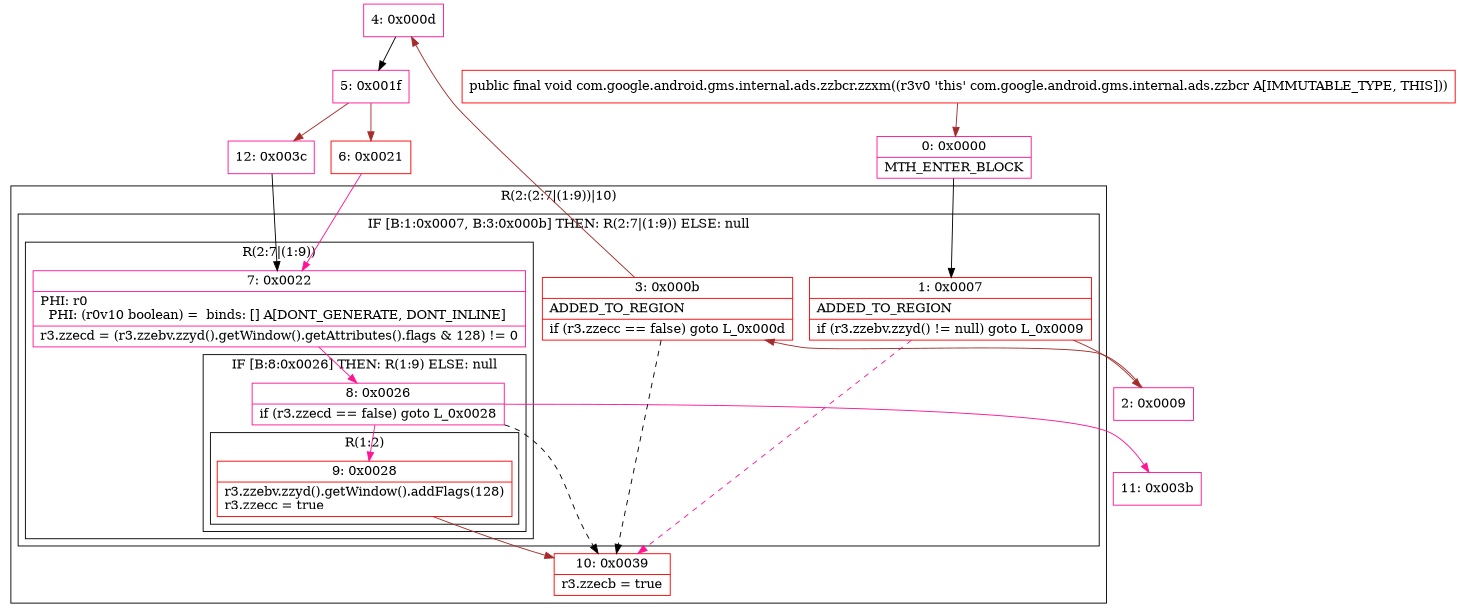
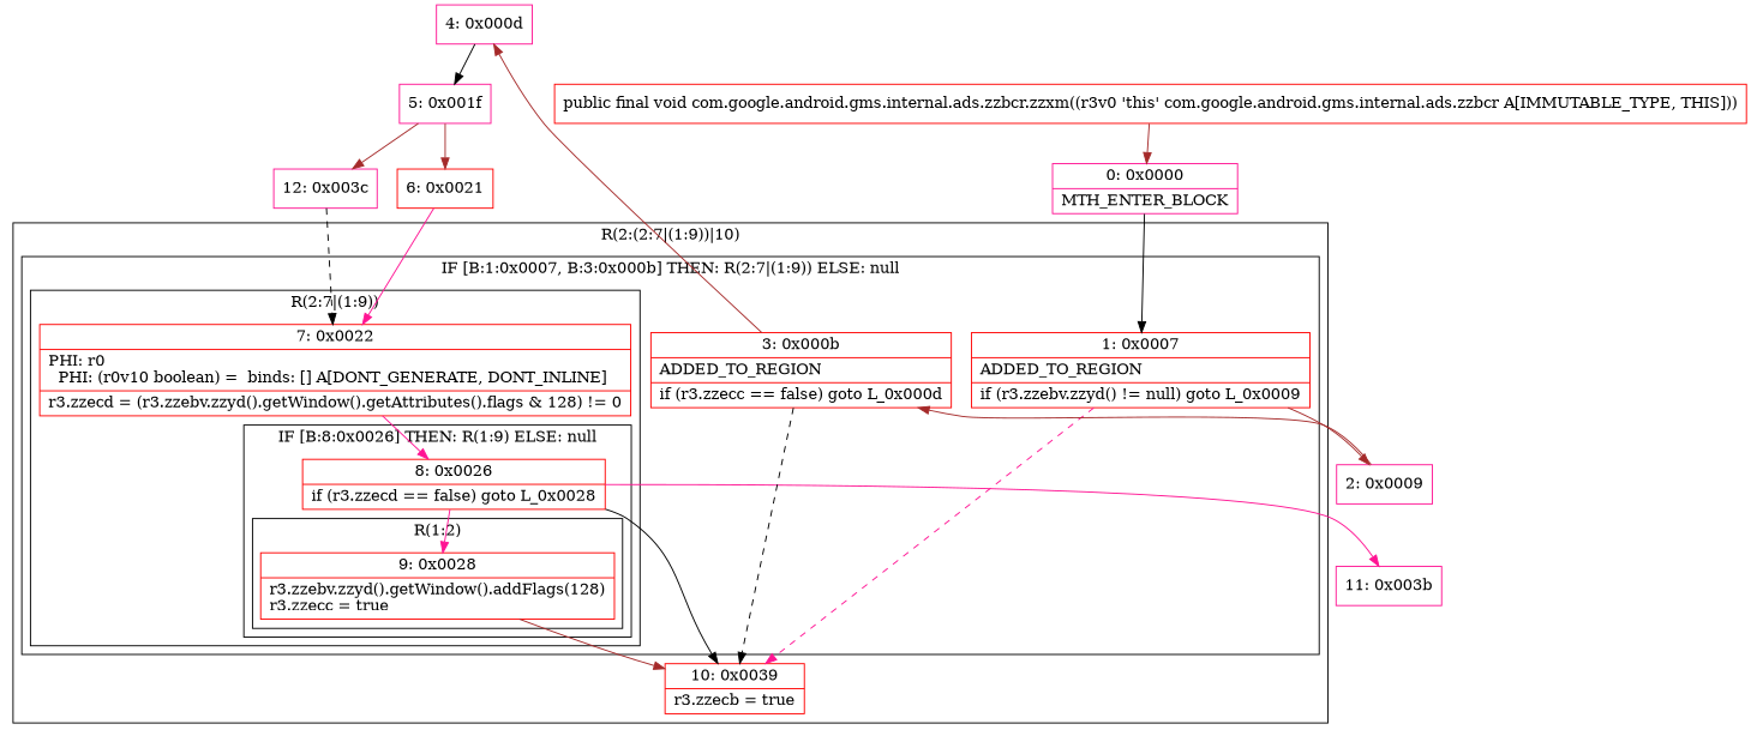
  digraph {
    node [color=deeppink shape=record]
    edge [color=brown]
    n1 [color=red label="{9\:\ 0x0028|r3.zzebv.zzyd().getWindow().addFlags(128)\lr3.zzecc = true\l}"]
-   n2 [label="{8\:\ 0x0026|if (r3.zzecd == false) goto L_0x0028\l}"]
-   n3 [label="{7\:\ 0x0022|PHI: r0 \l  PHI: (r0v10 boolean) =  binds: [] A[DONT_GENERATE, DONT_INLINE]\l|r3.zzecd = (r3.zzebv.zzyd().getWindow().getAttributes().flags & 128) != 0\l}"]
+   n2 [color=red label="{8\:\ 0x0026|if (r3.zzecd == false) goto L_0x0028\l}"]
+   n3 [color=red label="{7\:\ 0x0022|PHI: r0 \l  PHI: (r0v10 boolean) =  binds: [] A[DONT_GENERATE, DONT_INLINE]\l|r3.zzecd = (r3.zzebv.zzyd().getWindow().getAttributes().flags & 128) != 0\l}"]
    n4 [color=red label="{1\:\ 0x0007|ADDED_TO_REGION\l|if (r3.zzebv.zzyd() != null) goto L_0x0009\l}"]
    n5 [color=red label="{3\:\ 0x000b|ADDED_TO_REGION\l|if (r3.zzecc == false) goto L_0x000d\l}"]
    n6 [color=red label="{10\:\ 0x0039|r3.zzecb = true\l}"]
    n7 [label="{11\:\ 0x003b}"]
    n8 [label="{2\:\ 0x0009}"]
    n9 [label="{4\:\ 0x000d}"]
    n10 [label="{5\:\ 0x001f}"]
    n11 [label="{0\:\ 0x0000|MTH_ENTER_BLOCK\l}"]
    n12 [color=red label="{6\:\ 0x0021}"]
    n13 [label="{12\:\ 0x003c}"]
    n14 [color=red label="{public final void com.google.android.gms.internal.ads.zzbcr.zzxm((r3v0 'this' com.google.android.gms.internal.ads.zzbcr A[IMMUTABLE_TYPE, THIS])) }"]
    subgraph cluster_1 {
      label="R(2:(2:7|(1:9))|10)"
      n6
      subgraph cluster_2 {
        label="IF [B:1:0x0007, B:3:0x000b] THEN: R(2:7|(1:9)) ELSE: null"
        n4
        n5
        subgraph cluster_3 {
          label="R(2:7|(1:9))"
          n3
          subgraph cluster_4 {
            label="IF [B:8:0x0026] THEN: R(1:9) ELSE: null"
            n2
            subgraph cluster_5 {
              label="R(1:2)"
              n1
            }
          }
        }
      }
    }
    n1 -> n6
    n2 -> n1 [color=deeppink]
-   n2 -> n6 [color=black style=dashed]
+   n2 -> n6 [color=black style=solid]
    n2 -> n7 [color=deeppink]
    n3 -> n2 [color=deeppink]
    n4 -> n6 [color=deeppink style=dashed]
    n4 -> n8
    n5 -> n6 [color=black style=dashed]
    n5 -> n9
    n8 -> n5
    n9 -> n10 [color=black]
    n10 -> n12
    n10 -> n13
    n11 -> n4 [color=black]
    n12 -> n3 [color=deeppink]
-   n13 -> n3 [color=black]
+   n13 -> n3 [color=black style=dashed]
    n14 -> n11
  }
